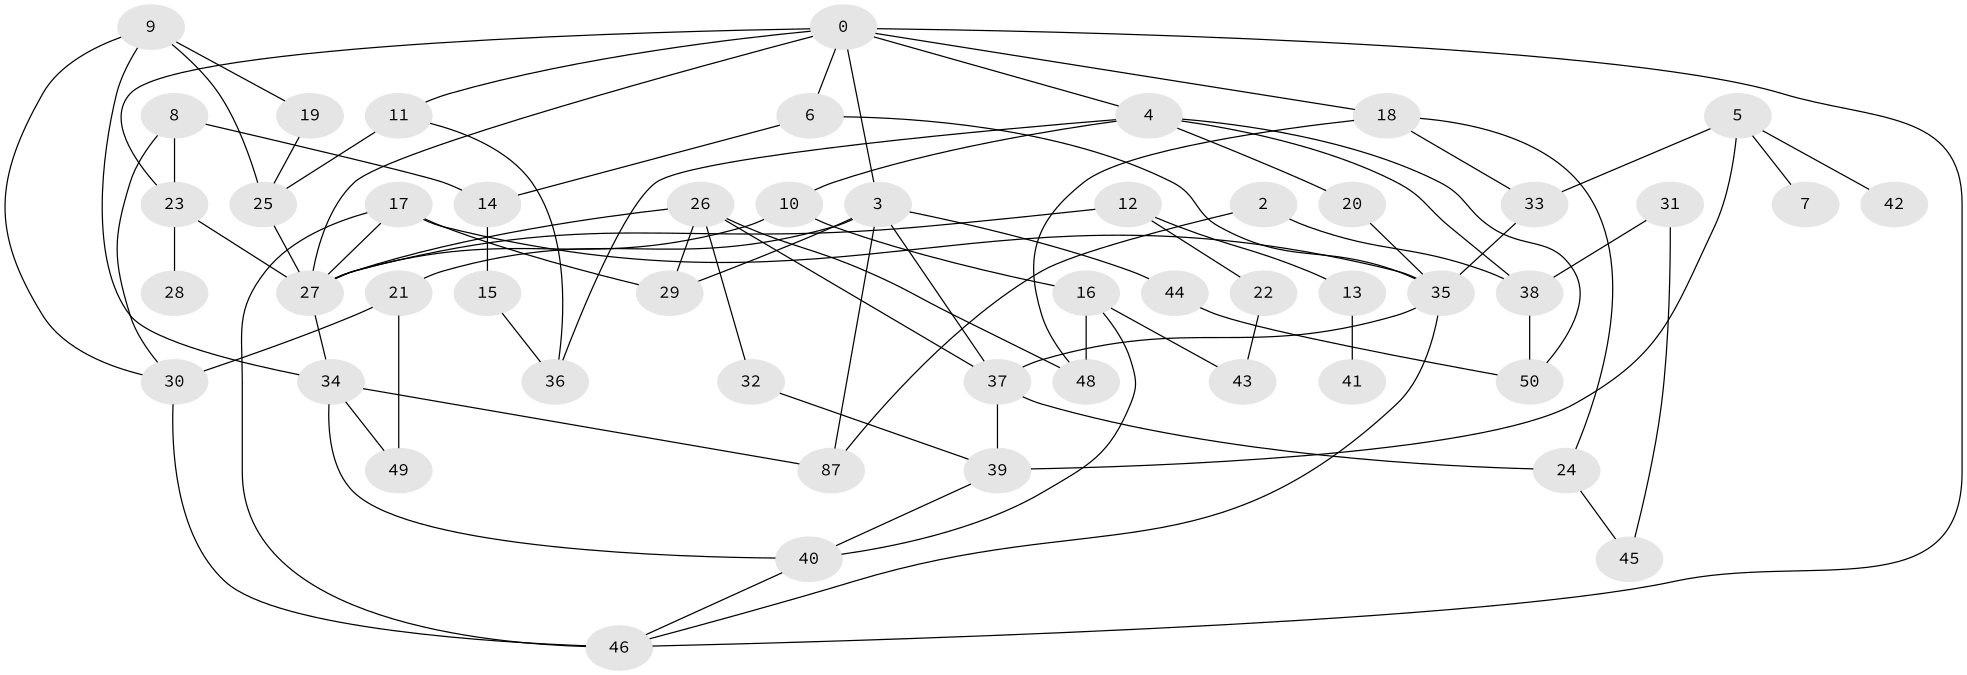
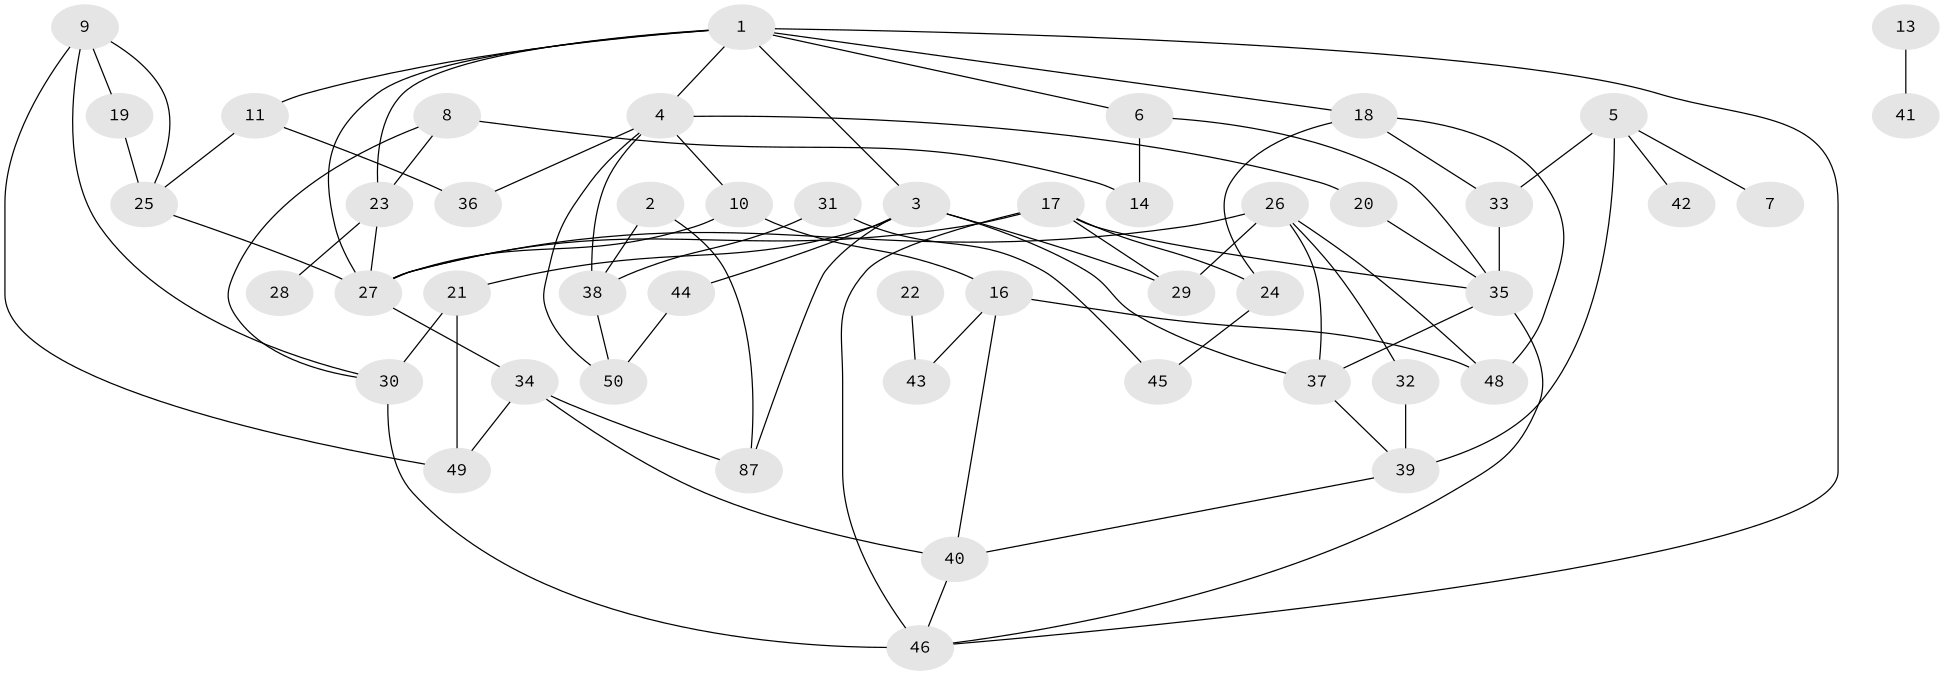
  graph {
    fontname="Source Code Pro"
    node [color=gray90 fontname="Source Code Pro" style=filled]
    edge [fontname="Source Code Pro" weight=1.0]
-   1 [label=0]
+   1
    3
    4
    6
    11
    18
    23
    27
    46
    n10 [label=87]
    21
    29
    37
    44
    38
    10
    20
    36
    50
    14
    35
    25
    33
    48
    24
    28
    34
    2
    30
    49
    39
    16
    5
    7
    42
    40
-   15
    8
    9
    19
    43
-   12
    13
    22
    41
    17
    45
    26
    32
    31
    1 -- 3
    1 -- 4
    1 -- 6
    1 -- 11
    1 -- 18
    1 -- 23
    1 -- 27
    1 -- 46
    3 -- n10
    3 -- 21
    3 -- 29
    3 -- 37
    3 -- 44
    4 -- 38
    4 -- 10
    4 -- 20
    4 -- 36
    4 -- 50
    6 -- 14
    6 -- 35
    11 -- 36
    11 -- 25
    18 -- 33
    18 -- 48
    18 -- 24
    23 -- 27
    23 -- 28
    27 -- 34
    21 -- 30
    21 -- 49
    37 -- 39
    44 -- 50
    38 -- 50
    10 -- 27
    10 -- 16
    20 -- 35
-   14 -- 15
    35 -- 46
    35 -- 37
    25 -- 27
    33 -- 35
    24 -- 45
    34 -- n10
    34 -- 49
    34 -- 40
    2 -- n10
    2 -- 38
    30 -- 46 [weight=2.0]
    39 -- 40
    16 -- 48
    16 -- 40
    16 -- 43
    5 -- 33
    5 -- 39 [weight=2.0]
    5 -- 7
    5 -- 42
    40 -- 46
-   15 -- 36
    8 -- 23
    8 -- 14
    8 -- 30
    9 -- 25
-   9 -- 34
+   9 -- 49
    9 -- 30
    9 -- 19
    19 -- 25
-   12 -- 27
-   12 -- 13
-   12 -- 22
    13 -- 41
    22 -- 43
    17 -- 27
    17 -- 46
    17 -- 29
    17 -- 35
-   37 -- 24 [weight=2.0]
+   17 -- 24 [weight=2.0]
    26 -- 27
    26 -- 29
    26 -- 37
    26 -- 48
    26 -- 32
    32 -- 39
    31 -- 38
    31 -- 45
  }
